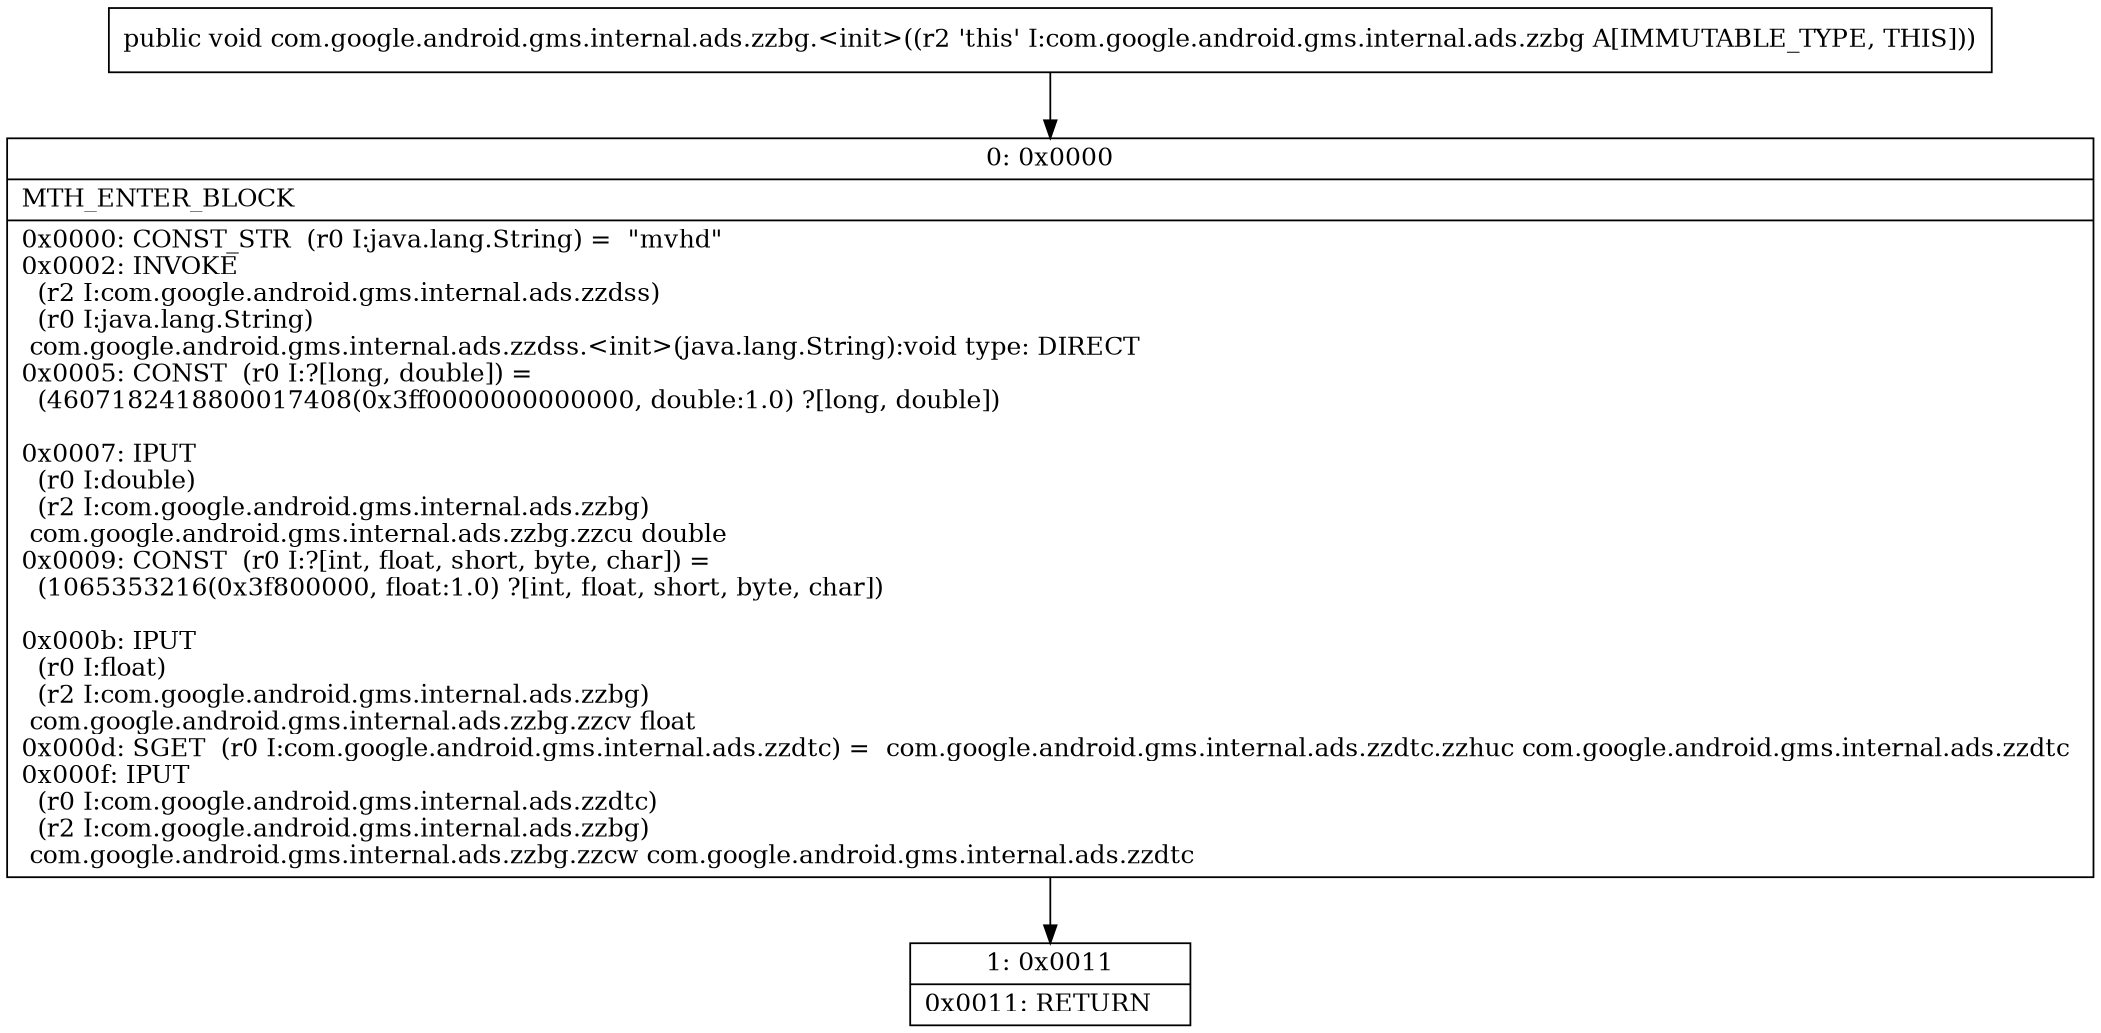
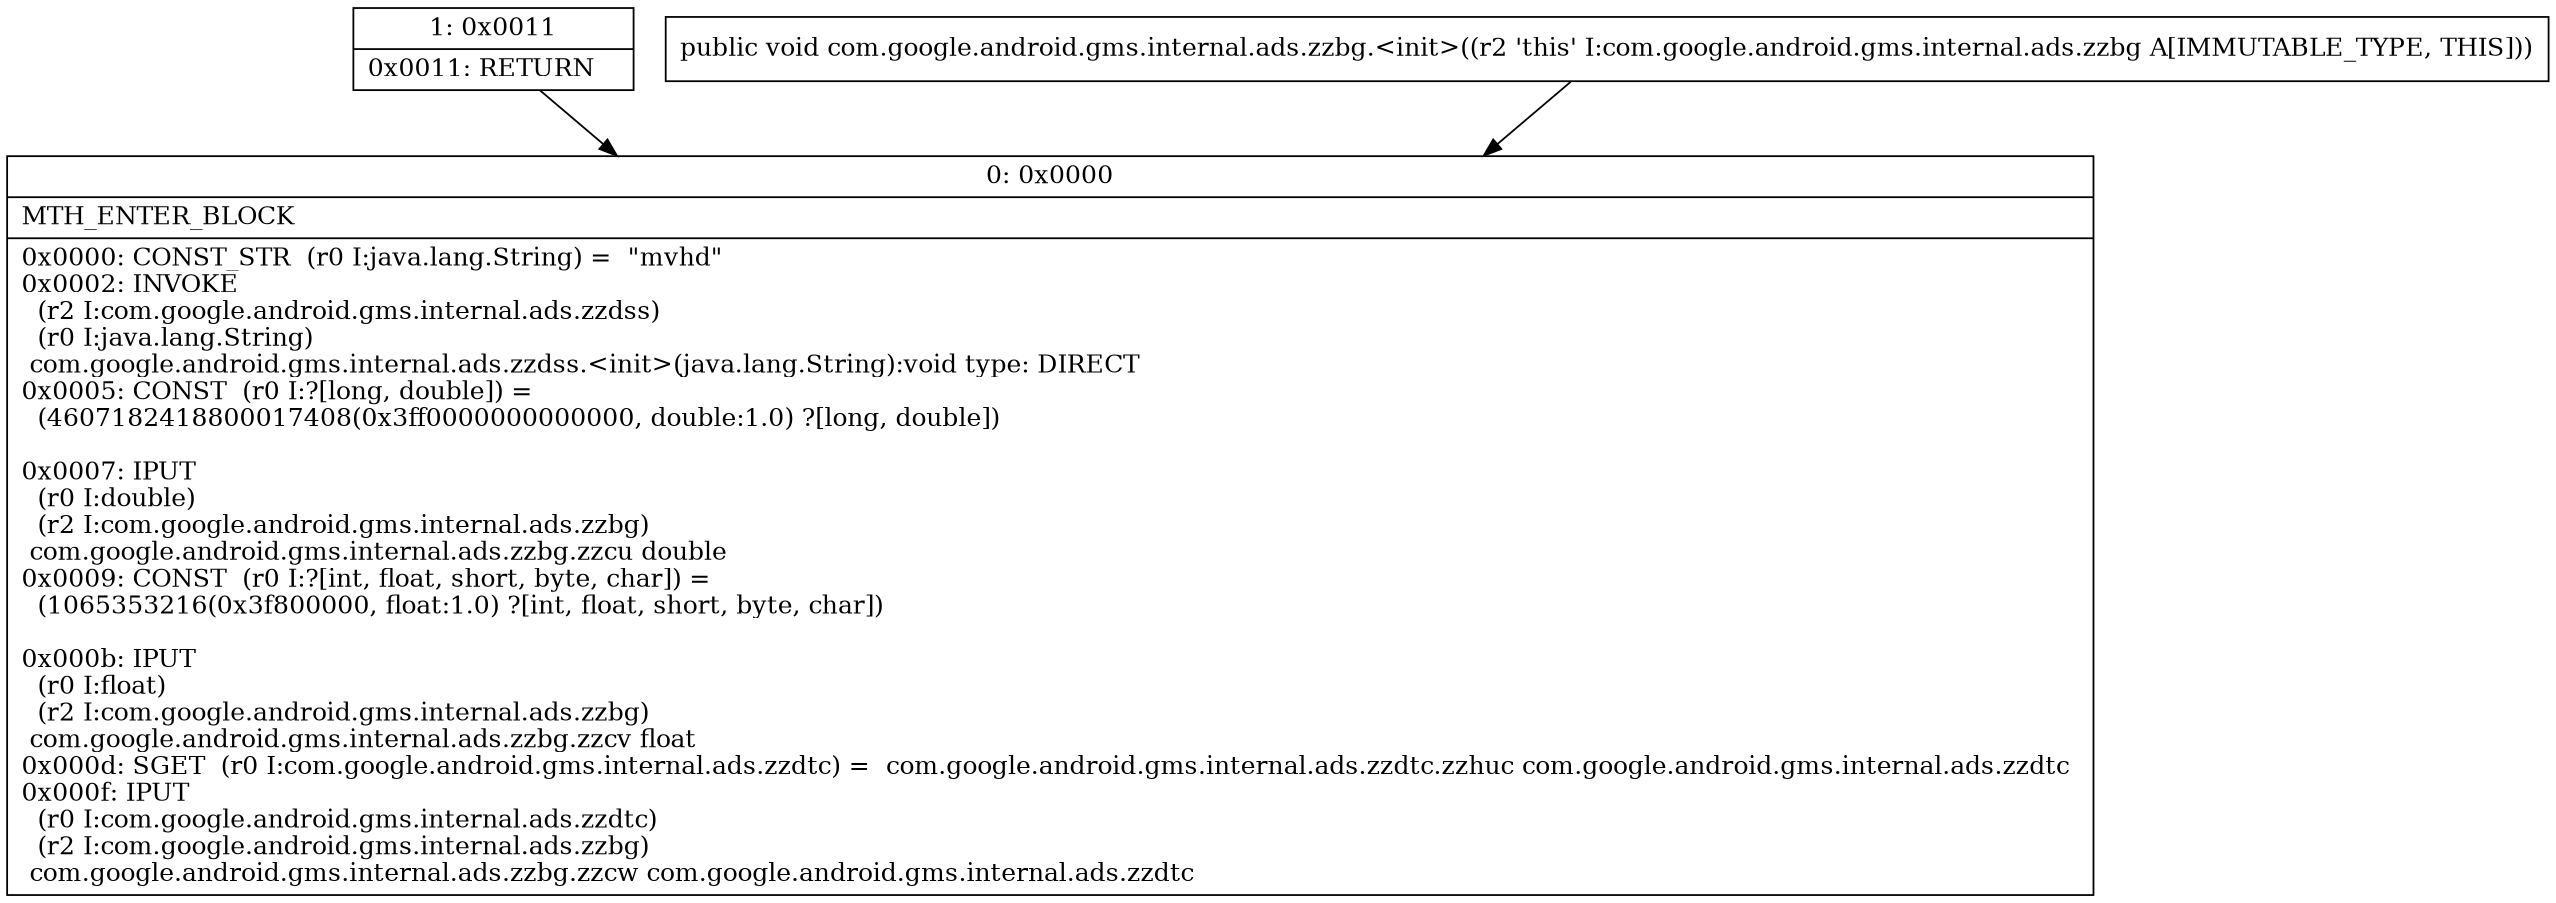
  digraph {
    node [shape=record]
    n1 [label="{0\:\ 0x0000|MTH_ENTER_BLOCK\l|0x0000: CONST_STR  (r0 I:java.lang.String) =  \"mvhd\" \l0x0002: INVOKE  \l  (r2 I:com.google.android.gms.internal.ads.zzdss)\l  (r0 I:java.lang.String)\l com.google.android.gms.internal.ads.zzdss.\<init\>(java.lang.String):void type: DIRECT \l0x0005: CONST  (r0 I:?[long, double]) = \l  (4607182418800017408(0x3ff0000000000000, double:1.0) ?[long, double])\l \l0x0007: IPUT  \l  (r0 I:double)\l  (r2 I:com.google.android.gms.internal.ads.zzbg)\l com.google.android.gms.internal.ads.zzbg.zzcu double \l0x0009: CONST  (r0 I:?[int, float, short, byte, char]) = \l  (1065353216(0x3f800000, float:1.0) ?[int, float, short, byte, char])\l \l0x000b: IPUT  \l  (r0 I:float)\l  (r2 I:com.google.android.gms.internal.ads.zzbg)\l com.google.android.gms.internal.ads.zzbg.zzcv float \l0x000d: SGET  (r0 I:com.google.android.gms.internal.ads.zzdtc) =  com.google.android.gms.internal.ads.zzdtc.zzhuc com.google.android.gms.internal.ads.zzdtc \l0x000f: IPUT  \l  (r0 I:com.google.android.gms.internal.ads.zzdtc)\l  (r2 I:com.google.android.gms.internal.ads.zzbg)\l com.google.android.gms.internal.ads.zzbg.zzcw com.google.android.gms.internal.ads.zzdtc \l}"]
    n2 [label="{1\:\ 0x0011|0x0011: RETURN   \l}"]
    n3 [label="{public void com.google.android.gms.internal.ads.zzbg.\<init\>((r2 'this' I:com.google.android.gms.internal.ads.zzbg A[IMMUTABLE_TYPE, THIS])) }"]
-   n1 -> n2
+   n2 -> n1
    n3 -> n1
  }
